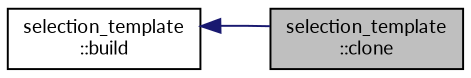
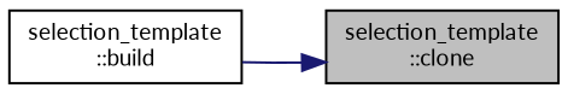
  digraph {
    rankdir=RL
    fontname=Lato
    node [color=black fontname=Lato fontsize=10 shape=record style=filled]
    n1 [fillcolor=grey75 fontcolor=black height=0.2 label="selection_template\l::clone" width=0.4]
    n2 [fillcolor=white height=0.2 label="selection_template\l::build" width=0.4]
-   n2 -> n1 [color=midnightblue dir=back fontname=Lato fontsize=10 labelfontname=Helvetica labelfontsize=10 style=solid]
+   n1 -> n2 [color=midnightblue dir=back fontname=Lato fontsize=10 labelfontname=Helvetica labelfontsize=10 style=solid]
  }
